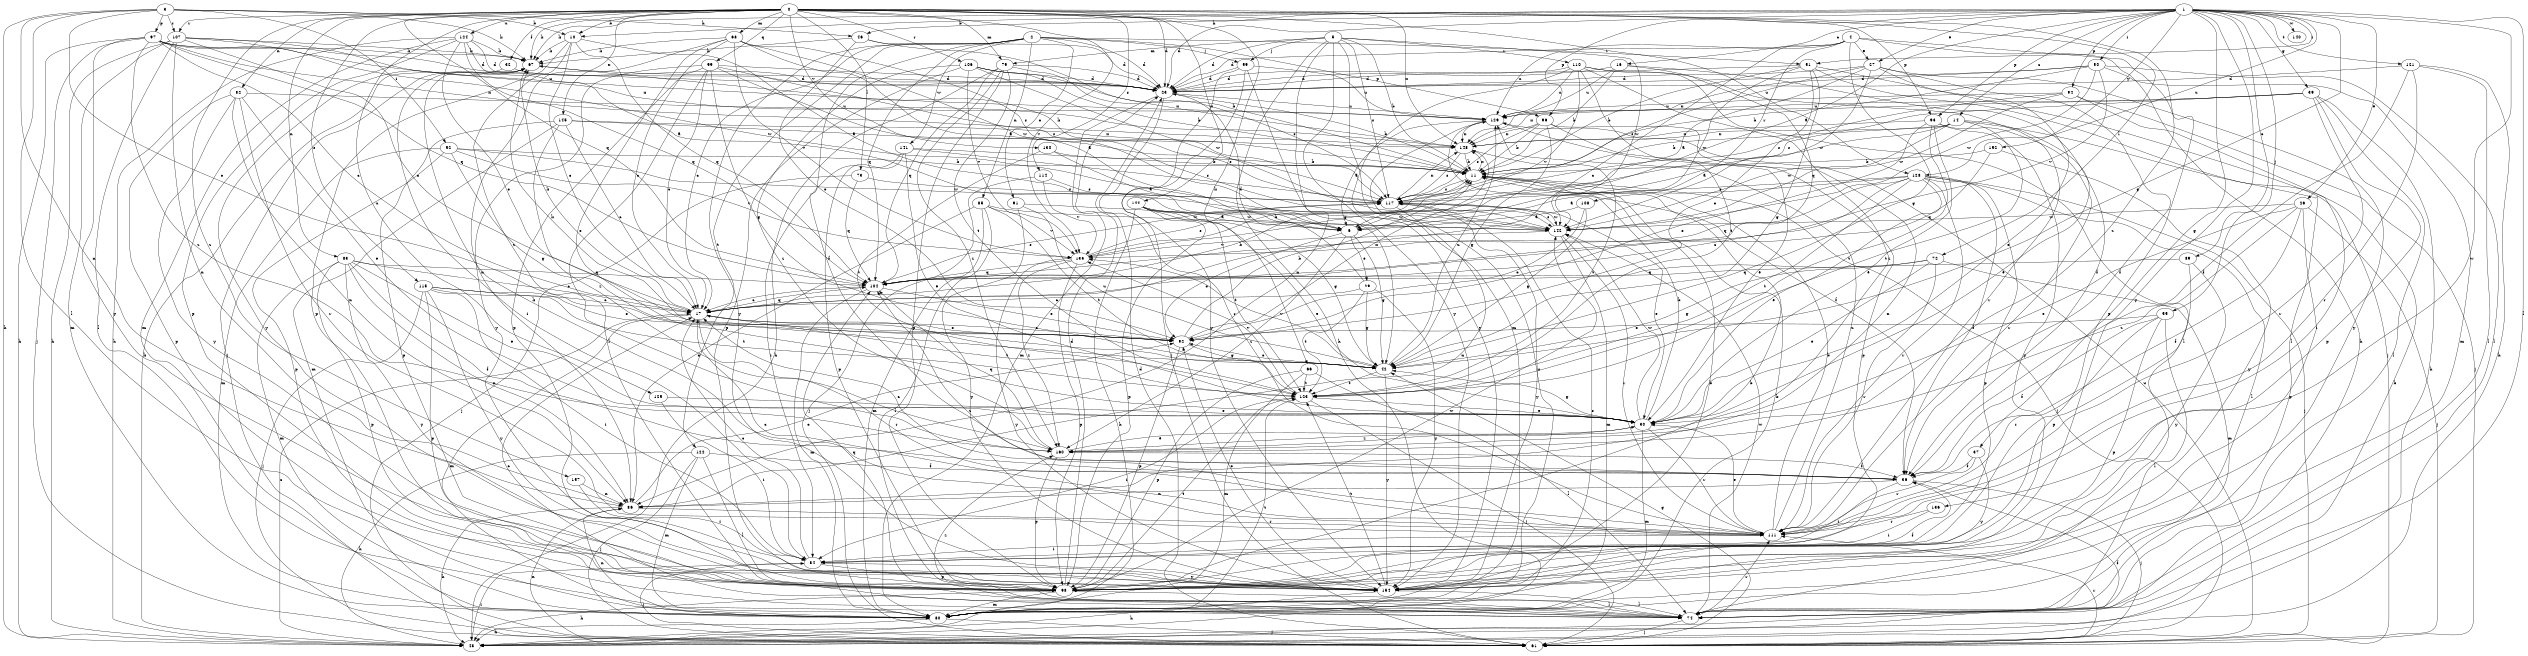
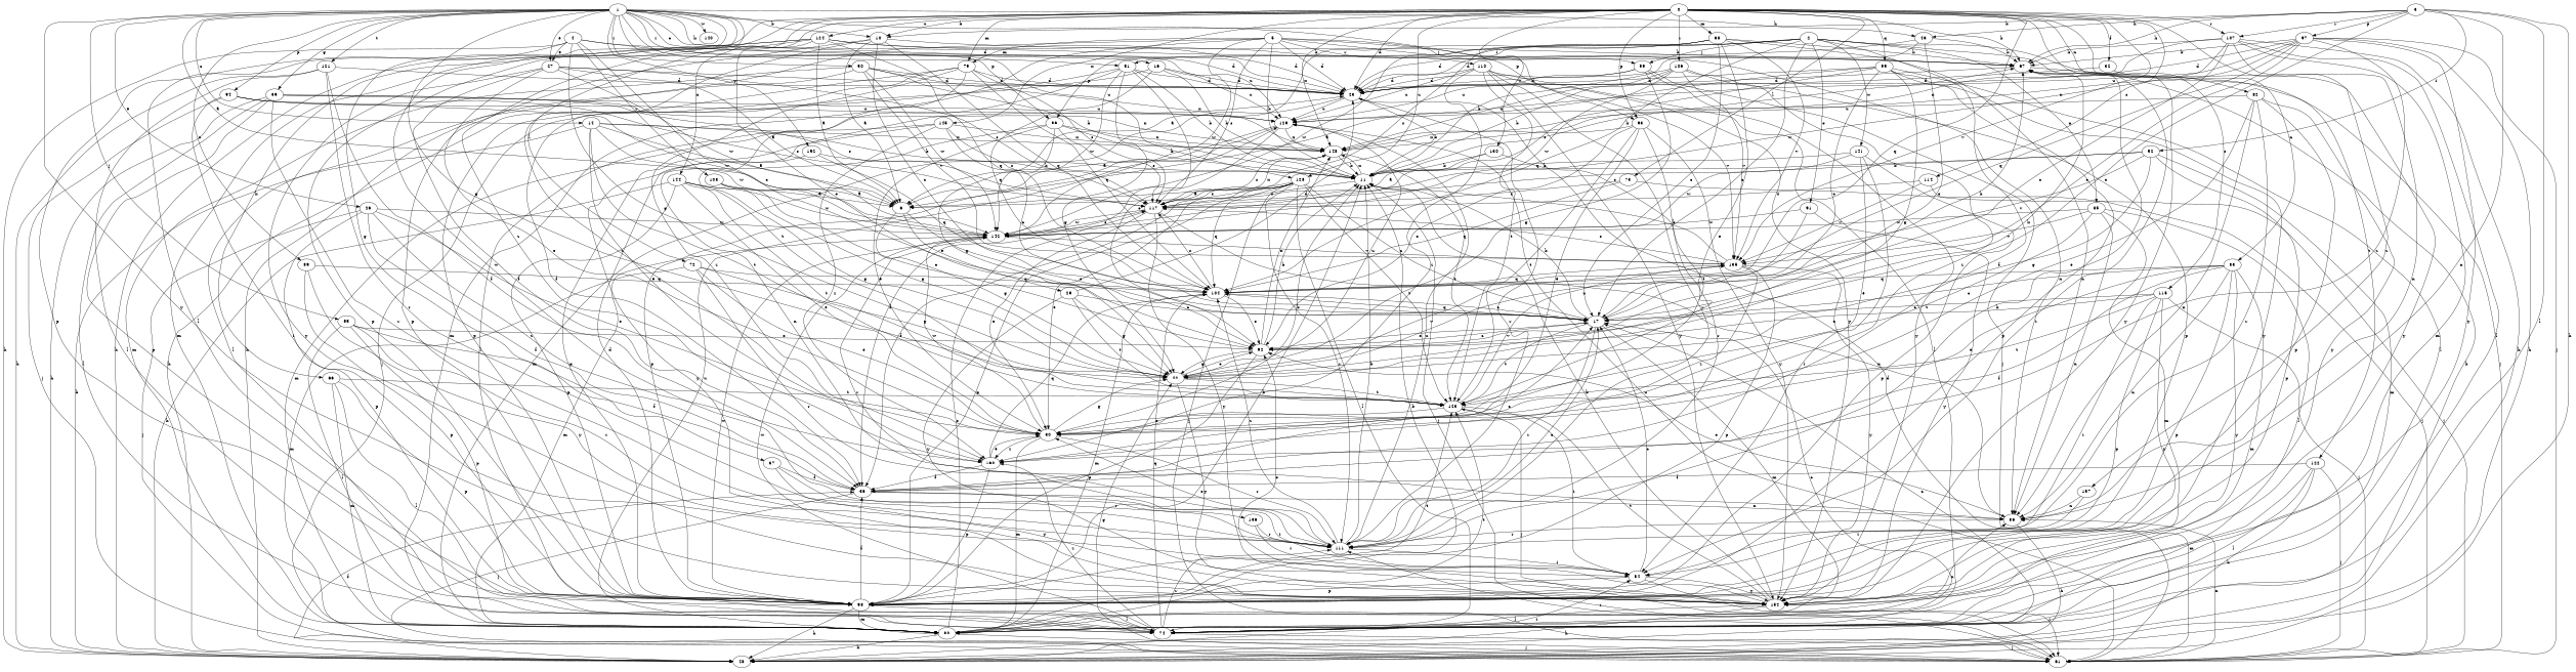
  strict digraph {
    0
    10
    23
    32
    66
    67
    72
    73
    n9 [label=68]
    79
    82
    83
    93
    99
    104
    106
    107
    114
    115
    124
-   125
    128
    130
    135
    144
    145
    148
    157
    160
    6
    17
    98
    129
    11
    80
    111
    154
    74
    123
    61
    54
    42
    30
    117
    86
    142
    48
    36
    92
    1
    14
    16
    26
    27
    37
    39
    46
    50
    51
    55
    89
    94
    96
    121
    136
    140
    152
    29
    2
    59
    85
    91
    122
    141
    3
    52
    97
    4
    108
    5
    110
    0 -> 10 [label=b]
    0 -> 23 [label=d]
    0 -> 32 [label=f]
    0 -> 66 [label=k]
    0 -> 67 [label=k]
    0 -> 72 [label=l]
    0 -> 73 [label=l]
    0 -> n9 [label=m]
    0 -> 79 [label=m]
    0 -> 82 [label=n]
    0 -> 83 [label=n]
    0 -> 93 [label=p]
    0 -> 99 [label=q]
    0 -> 104 [label=q]
    0 -> 106 [label=r]
    0 -> 107 [label=r]
    0 -> 114 [label=s]
    0 -> 115 [label=s]
    0 -> 124 [label=u]
-   0 -> 125 [label=u]
    0 -> 128 [label=u]
    0 -> 130 [label=v]
    0 -> 135 [label=v]
    0 -> 144 [label=x]
    0 -> 145 [label=x]
    0 -> 148 [label=x]
    0 -> 157 [label=z]
    0 -> 160 [label=z]
    10 -> 67 [label=k]
    10 -> 104 [label=q]
    10 -> 160 [label=z]
    10 -> 6 [label=a]
    10 -> 17 [label=c]
    10 -> 98 [label=p]
    23 -> 129 [label=u]
    23 -> 11 [label=b]
    23 -> 80 [label=m]
    23 -> 111 [label=r]
    32 -> 23 [label=d]
    32 -> 154 [label=y]
    66 -> 98 [label=p]
    66 -> 80 [label=m]
    66 -> 74 [label=l]
    66 -> 123 [label=t]
    67 -> 23 [label=d]
    67 -> 61 [label=j]
    67 -> 54 [label=i]
    72 -> 104 [label=q]
    72 -> 80 [label=m]
    72 -> 111 [label=r]
    72 -> 42 [label=g]
    72 -> 30 [label=e]
    73 -> 104 [label=q]
    73 -> 61 [label=j]
    73 -> 117 [label=s]
    n9 -> 67 [label=k]
    n9 -> 135 [label=v]
    n9 -> 6 [label=a]
    n9 -> 17 [label=c]
    n9 -> 30 [label=e]
    n9 -> 117 [label=s]
    n9 -> 86 [label=n]
    n9 -> 142 [label=w]
    79 -> 23 [label=d]
    79 -> 104 [label=q]
    79 -> 160 [label=z]
    79 -> 98 [label=p]
    79 -> 123 [label=t]
    79 -> 117 [label=s]
    79 -> 48 [label=h]
    82 -> 98 [label=p]
    82 -> 129 [label=u]
    82 -> 111 [label=r]
    82 -> 154 [label=y]
    82 -> 30 [label=e]
    82 -> 86 [label=n]
    83 -> 104 [label=q]
    83 -> 17 [label=c]
    83 -> 98 [label=p]
    83 -> 80 [label=m]
    83 -> 154 [label=y]
    83 -> 30 [label=e]
    83 -> 86 [label=n]
    83 -> 36 [label=f]
    93 -> 148 [label=x]
    93 -> 111 [label=r]
    93 -> 154 [label=y]
    93 -> 123 [label=t]
    93 -> 30 [label=e]
    93 -> 92 [label=o]
    99 -> 23 [label=d]
    99 -> 6 [label=a]
    99 -> 17 [label=c]
    99 -> 98 [label=p]
    99 -> 154 [label=y]
    99 -> 74 [label=l]
    99 -> 42 [label=g]
    99 -> 117 [label=s]
    104 -> 17 [label=c]
    104 -> 80 [label=m]
    104 -> 117 [label=s]
    104 -> 92 [label=o]
    106 -> 23 [label=d]
    106 -> 135 [label=v]
    106 -> 148 [label=x]
    106 -> 160 [label=z]
    106 -> 98 [label=p]
    106 -> 11 [label=b]
    106 -> 142 [label=w]
    107 -> 67 [label=k]
    107 -> 148 [label=x]
    107 -> 17 [label=c]
    107 -> 80 [label=m]
    107 -> 74 [label=l]
    107 -> 86 [label=n]
    107 -> 142 [label=w]
    107 -> 48 [label=h]
    114 -> 135 [label=v]
    114 -> 61 [label=j]
    114 -> 117 [label=s]
    115 -> 17 [label=c]
    115 -> 98 [label=p]
    115 -> 154 [label=y]
    115 -> 123 [label=t]
    115 -> 61 [label=j]
    115 -> 54 [label=i]
    115 -> 92 [label=o]
    124 -> 23 [label=d]
    124 -> 67 [label=k]
    124 -> 104 [label=q]
    124 -> 6 [label=a]
    124 -> 98 [label=p]
    124 -> 80 [label=m]
    124 -> 48 [label=h]
    124 -> 92 [label=o]
-   125 -> 54 [label=i]
-   125 -> 30 [label=e]
    128 -> 104 [label=q]
    128 -> 6 [label=a]
    128 -> 17 [label=c]
    128 -> 98 [label=p]
    128 -> 111 [label=r]
    128 -> 74 [label=l]
    128 -> 123 [label=t]
    128 -> 61 [label=j]
    128 -> 30 [label=e]
    128 -> 117 [label=s]
    128 -> 36 [label=f]
    130 -> 6 [label=a]
    130 -> 11 [label=b]
    130 -> 123 [label=t]
    135 -> 104 [label=q]
    135 -> 160 [label=z]
    135 -> 98 [label=p]
    135 -> 11 [label=b]
    135 -> 154 [label=y]
    135 -> 117 [label=s]
    144 -> 6 [label=a]
    144 -> 98 [label=p]
    144 -> 123 [label=t]
    144 -> 42 [label=g]
    144 -> 30 [label=e]
    144 -> 142 [label=w]
    144 -> 48 [label=h]
    145 -> 148 [label=x]
    145 -> 160 [label=z]
    145 -> 17 [label=c]
    145 -> 98 [label=p]
    145 -> 80 [label=m]
    145 -> 117 [label=s]
    148 -> 11 [label=b]
    148 -> 123 [label=t]
    148 -> 117 [label=s]
    157 -> 54 [label=i]
    157 -> 86 [label=n]
    160 -> 104 [label=q]
    160 -> 98 [label=p]
    160 -> 30 [label=e]
    160 -> 36 [label=f]
-   6 -> 160 [label=z]
    6 -> 42 [label=g]
    6 -> 92 [label=o]
    6 -> 29 [label=e]
    17 -> 67 [label=k]
    17 -> 104 [label=q]
    17 -> 11 [label=b]
    17 -> 80 [label=m]
    17 -> 111 [label=r]
    17 -> 123 [label=t]
    17 -> 92 [label=o]
    98 -> 23 [label=d]
    98 -> 11 [label=b]
    98 -> 80 [label=m]
    98 -> 74 [label=l]
    98 -> 123 [label=t]
    98 -> 142 [label=w]
    98 -> 48 [label=h]
    98 -> 36 [label=f]
    129 -> 148 [label=x]
    129 -> 6 [label=a]
    129 -> 98 [label=p]
    129 -> 36 [label=f]
    11 -> 67 [label=k]
    11 -> 148 [label=x]
    11 -> 61 [label=j]
    11 -> 117 [label=s]
    80 -> 129 [label=u]
    80 -> 11 [label=b]
    80 -> 123 [label=t]
    80 -> 61 [label=j]
    80 -> 117 [label=s]
    80 -> 86 [label=n]
    80 -> 48 [label=h]
    111 -> 67 [label=k]
    111 -> 104 [label=z]
    111 -> 17 [label=c]
    111 -> 129 [label=u]
    111 -> 11 [label=b]
    111 -> 54 [label=i]
    111 -> 30 [label=e]
    154 -> 11 [label=b]
    154 -> 74 [label=l]
    154 -> 123 [label=t]
    154 -> 48 [label=h]
    154 -> 92 [label=o]
    74 -> 104 [label=q]
    74 -> 160 [label=z]
    74 -> 17 [label=c]
    74 -> 111 [label=r]
    74 -> 61 [label=j]
    74 -> 142 [label=w]
    123 -> 135 [label=v]
    123 -> 61 [label=j]
    123 -> 54 [label=i]
    123 -> 30 [label=e]
    61 -> 23 [label=d]
    61 -> 129 [label=u]
    61 -> 111 [label=r]
    61 -> 42 [label=g]
    61 -> 86 [label=n]
    54 -> 17 [label=c]
    54 -> 98 [label=p]
    54 -> 154 [label=y]
    54 -> 61 [label=j]
    42 -> 67 [label=k]
    42 -> 135 [label=v]
    42 -> 129 [label=u]
    42 -> 154 [label=y]
    42 -> 123 [label=t]
    42 -> 92 [label=o]
    30 -> 160 [label=z]
    30 -> 11 [label=b]
    30 -> 80 [label=m]
    30 -> 111 [label=r]
    30 -> 42 [label=g]
    30 -> 142 [label=w]
    117 -> 148 [label=x]
    117 -> 154 [label=y]
    117 -> 30 [label=e]
    117 -> 86 [label=n]
    117 -> 142 [label=w]
    86 -> 111 [label=r]
    86 -> 48 [label=h]
    86 -> 92 [label=o]
    142 -> 135 [label=v]
    142 -> 80 [label=m]
    142 -> 111 [label=r]
    142 -> 117 [label=s]
    48 -> 67 [label=k]
    48 -> 17 [label=c]
    48 -> 54 [label=i]
    48 -> 36 [label=f]
    36 -> 17 [label=c]
    36 -> 61 [label=j]
    36 -> 54 [label=i]
    36 -> 86 [label=n]
    92 -> 148 [label=x]
    92 -> 17 [label=c]
    92 -> 98 [label=p]
    92 -> 11 [label=b]
    92 -> 42 [label=g]
    1 -> 10 [label=b]
    1 -> 23 [label=d]
    1 -> 67 [label=k]
    1 -> 93 [label=p]
    1 -> 128 [label=u]
    1 -> 6 [label=a]
    1 -> 154 [label=y]
    1 -> 74 [label=l]
    1 -> 42 [label=g]
    1 -> 14 [label=c]
    1 -> 16 [label=c]
    1 -> 26 [label=e]
    1 -> 27 [label=e]
    1 -> 37 [label=g]
    1 -> 39 [label=g]
    1 -> 46 [label=h]
    1 -> 50 [label=i]
    1 -> 51 [label=i]
    1 -> 55 [label=j]
    1 -> 89 [label=o]
    1 -> 94 [label=p]
    1 -> 96 [label=p]
    1 -> 121 [label=t]
    1 -> 136 [label=w]
    1 -> 140 [label=w]
    1 -> 152 [label=y]
    14 -> 148 [label=x]
    14 -> 6 [label=a]
    14 -> 11 [label=b]
    14 -> 123 [label=t]
    14 -> 30 [label=e]
    14 -> 142 [label=w]
    14 -> 48 [label=b]
    16 -> 23 [label=d]
    16 -> 104 [label=q]
    16 -> 129 [label=u]
    16 -> 11 [label=b]
    16 -> 36 [label=f]
    26 -> 160 [label=z]
    26 -> 98 [label=p]
    26 -> 61 [label=j]
    26 -> 30 [label=e]
    26 -> 142 [label=w]
    26 -> 36 [label=f]
    27 -> 23 [label=d]
    27 -> 6 [label=a]
    27 -> 154 [label=y]
    27 -> 30 [label=e]
    27 -> 117 [label=s]
    27 -> 142 [label=w]
    27 -> 36 [label=f]
    37 -> 111 [label=r]
    37 -> 154 [label=y]
    37 -> 36 [label=f]
    39 -> 148 [label=x]
    39 -> 98 [label=p]
    39 -> 129 [label=u]
    39 -> 111 [label=r]
    39 -> 74 [label=l]
    39 -> 117 [label=s]
    39 -> 48 [label=h]
    46 -> 23 [label=d]
    46 -> 67 [label=k]
    46 -> 11 [label=b]
    46 -> 92 [label=o]
    50 -> 23 [label=d]
    50 -> 135 [label=v]
    50 -> 148 [label=x]
    50 -> 11 [label=b]
    50 -> 80 [label=m]
    50 -> 74 [label=l]
    50 -> 142 [label=w]
    51 -> 23 [label=d]
    51 -> 11 [label=b]
    51 -> 74 [label=l]
    51 -> 61 [label=j]
    51 -> 42 [label=g]
    51 -> 142 [label=w]
    51 -> 92 [label=o]
    55 -> 98 [label=p]
    55 -> 111 [label=r]
    55 -> 74 [label=l]
    55 -> 36 [label=f]
    55 -> 92 [label=o]
    89 -> 104 [label=q]
    89 -> 98 [label=p]
    89 -> 154 [label=y]
    94 -> 129 [label=u]
    94 -> 61 [label=j]
    94 -> 54 [label=i]
    94 -> 117 [label=s]
    94 -> 142 [label=w]
    96 -> 148 [label=x]
    96 -> 11 [label=b]
    96 -> 42 [label=g]
    96 -> 30 [label=e]
    96 -> 117 [label=s]
    96 -> 86 [label=n]
    121 -> 23 [label=d]
    121 -> 111 [label=r]
    121 -> 74 [label=l]
    121 -> 48 [label=h]
    121 -> 36 [label=f]
    136 -> 111 [label=r]
    136 -> 54 [label=i]
    152 -> 104 [label=q]
    152 -> 11 [label=b]
    152 -> 154 [label=y]
    29 -> 23 [label=d]
    29 -> 17 [label=c]
    29 -> 154 [label=y]
    29 -> 123 [label=t]
    29 -> 42 [label=g]
    2 -> 23 [label=d]
    2 -> 104 [label=q]
    2 -> 17 [label=c]
    2 -> 154 [label=y]
    2 -> 36 [label=f]
    2 -> 51 [label=i]
    2 -> 96 [label=p]
    2 -> 59 [label=j]
    2 -> 85 [label=n]
    2 -> 91 [label=o]
    2 -> 122 [label=t]
    2 -> 141 [label=w]
    59 -> 23 [label=d]
    59 -> 129 [label=u]
    59 -> 154 [label=y]
    59 -> 61 [label=j]
    59 -> 42 [label=g]
    85 -> 135 [label=v]
    85 -> 80 [label=m]
    85 -> 74 [label=l]
    85 -> 123 [label=t]
    85 -> 86 [label=n]
    85 -> 142 [label=w]
    91 -> 154 [label=y]
    91 -> 42 [label=u]
    91 -> 142 [label=w]
    122 -> 80 [label=m]
    122 -> 74 [label=l]
    122 -> 61 [label=j]
    122 -> 48 [label=h]
    122 -> 36 [label=f]
    141 -> 98 [label=p]
    141 -> 11 [label=b]
    141 -> 54 [label=i]
    141 -> 30 [label=e]
    141 -> 117 [label=s]
    3 -> 10 [label=b]
    3 -> 67 [label=k]
    3 -> 107 [label=r]
    3 -> 74 [label=l]
    3 -> 86 [label=n]
    3 -> 48 [label=h]
    3 -> 92 [label=o]
    3 -> 46 [label=h]
    3 -> 52 [label=i]
    3 -> 97 [label=p]
    52 -> 135 [label=v]
    52 -> 98 [label=p]
    52 -> 11 [label=b]
    52 -> 80 [label=m]
    52 -> 42 [label=g]
    52 -> 142 [label=w]
    97 -> 23 [label=d]
    97 -> 67 [label=k]
    97 -> 104 [label=q]
    97 -> 148 [label=x]
    97 -> 160 [label=z]
    97 -> 17 [label=c]
    97 -> 129 [label=u]
    97 -> 154 [label=y]
    97 -> 61 [label=j]
    97 -> 48 [label=h]
    4 -> 23 [label=d]
    4 -> 17 [label=c]
    4 -> 98 [label=p]
    4 -> 129 [label=u]
    4 -> 42 [label=g]
    4 -> 48 [label=h]
    4 -> 27 [label=e]
    4 -> 108 [label=r]
    108 -> 6 [label=a]
    108 -> 42 [label=g]
    108 -> 92 [label=o]
    5 -> 23 [label=d]
    5 -> 79 [label=m]
    5 -> 11 [label=b]
    5 -> 80 [label=m]
    5 -> 154 [label=y]
    5 -> 117 [label=s]
    5 -> 86 [label=n]
    5 -> 142 [label=w]
    5 -> 48 [label=h]
    5 -> 59 [label=j]
    5 -> 110 [label=r]
    110 -> 23 [label=d]
    110 -> 135 [label=v]
    110 -> 160 [label=z]
    110 -> 129 [label=u]
    110 -> 111 [label=r]
    110 -> 154 [label=y]
    110 -> 74 [label=l]
    110 -> 123 [label=t]
  }
